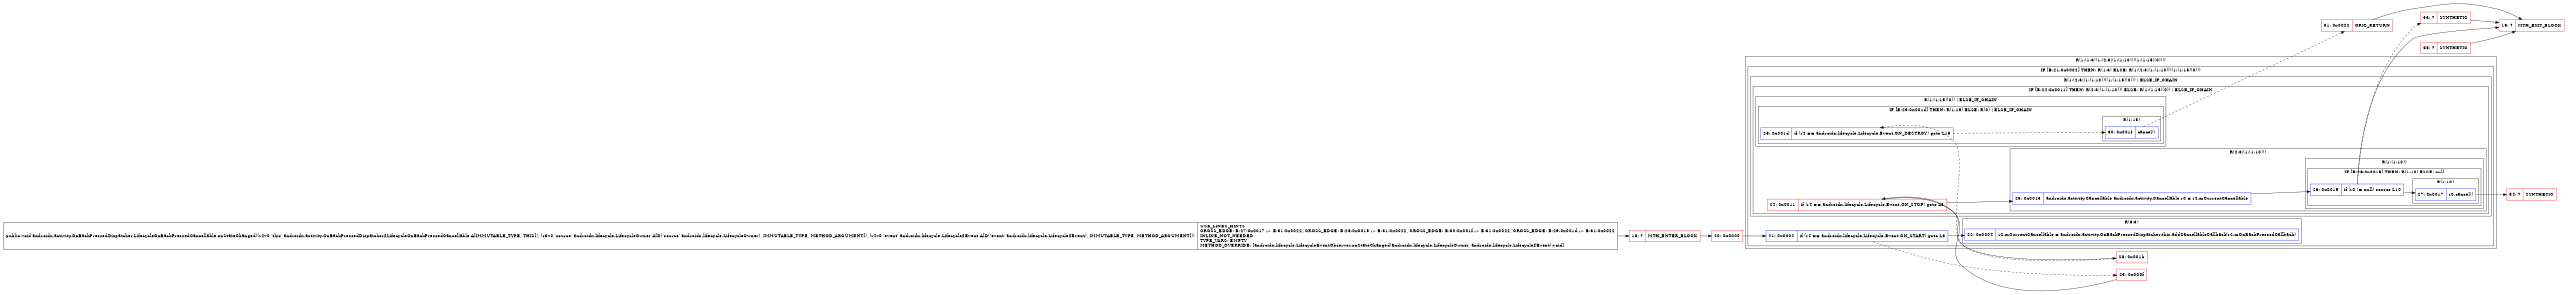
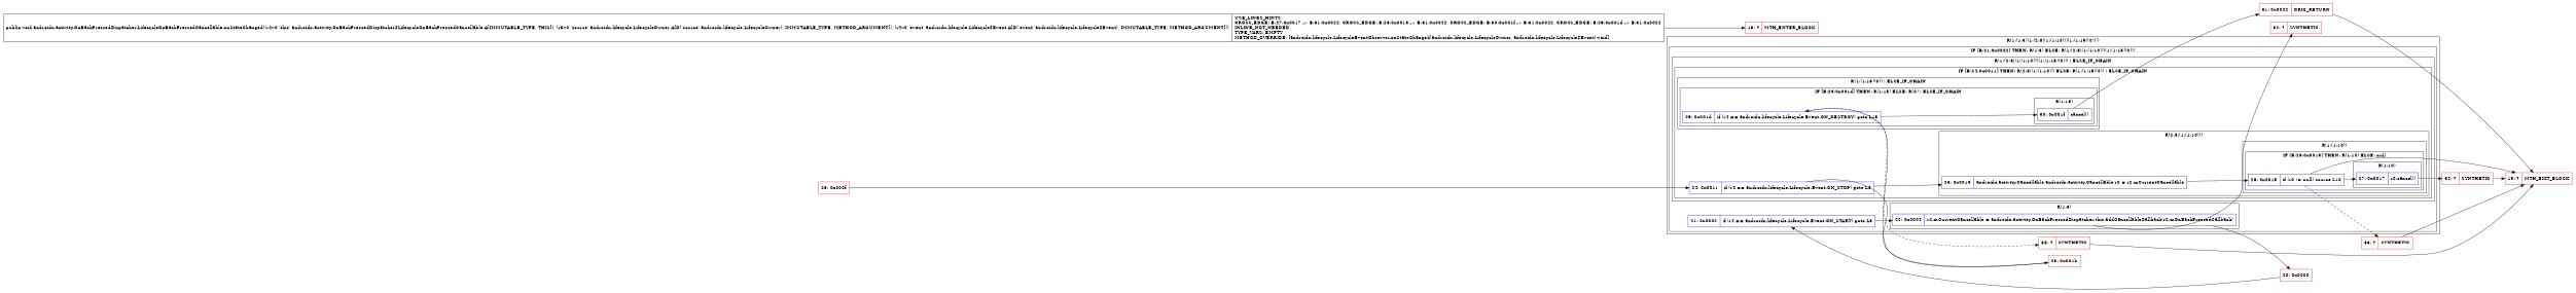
  digraph {
    rankdir=LR
    node [color=red shape=record]
    n1 [color=blue label="{22\:\ 0x0004|r2.mCurrentCancellable = androidx.activity.OnBackPressedDispatcher.this.addCancellableCallback(r2.mOnBackPressedCallback)\l}"]
    n2 [color=blue label="{27\:\ 0x0017|r0.cancel()\l}"]
    n3 [color=blue label="{26\:\ 0x0015|if (r0 != null) source L10\l}"]
    n4 [color=blue label="{25\:\ 0x0013|androidx.activity.Cancellable androidx.activity.Cancellable r0 = r2.mCurrentCancellable\l}"]
    n5 [color=blue label="{30\:\ 0x001f|cancel()\l}"]
    n6 [color=blue label="{29\:\ 0x001d|if (r4 == androidx.lifecycle.Lifecycle.Event.ON_DESTROY) goto L15\l}"]
-   n7 [label="{24\:\ 0x0011|if (r4 == androidx.lifecycle.Lifecycle.Event.ON_STOP) goto L8\l}"]
+   n7 [color=blue label="{24\:\ 0x0011|if (r4 == androidx.lifecycle.Lifecycle.Event.ON_STOP) goto L8\l}"]
    n8 [color=blue label="{21\:\ 0x0002|if (r4 == androidx.lifecycle.Lifecycle.Event.ON_START) goto L3\l}"]
+   n9 [label="{32\:\ ?|SYNTHETIC\l}"]
    n10 [label="{34\:\ ?|SYNTHETIC\l}"]
    n11 [label="{33\:\ ?|SYNTHETIC\l}"]
    n12 [label="{19\:\ ?|MTH_EXIT_BLOCK\l}"]
    n13 [label="{31\:\ 0x0022|ORIG_RETURN\l}"]
    n14 [label="{35\:\ ?|SYNTHETIC\l}"]
    n15 [label="{28\:\ 0x001b}"]
    n16 [label="{23\:\ 0x000f}"]
    n17 [label="{18\:\ ?|MTH_ENTER_BLOCK\l}"]
    n18 [label="{20\:\ 0x0000}"]
    n19 [label="{public void androidx.activity.OnBackPressedDispatcher.LifecycleOnBackPressedCancellable.onStateChanged((r2v0 'this' androidx.activity.OnBackPressedDispatcher$LifecycleOnBackPressedCancellable A[IMMUTABLE_TYPE, THIS]), (r3v0 'source' androidx.lifecycle.LifecycleOwner A[D('source' androidx.lifecycle.LifecycleOwner), IMMUTABLE_TYPE, METHOD_ARGUMENT]), (r4v0 'event' androidx.lifecycle.Lifecycle$Event A[D('event' androidx.lifecycle.Lifecycle$Event), IMMUTABLE_TYPE, METHOD_ARGUMENT]))  | USE_LINES_HINTS\lCROSS_EDGE: B:27:0x0017 \-\> B:31:0x0022, CROSS_EDGE: B:26:0x0015 \-\> B:31:0x0022, CROSS_EDGE: B:30:0x001f \-\> B:31:0x0022, CROSS_EDGE: B:29:0x001d \-\> B:31:0x0022\lINLINE_NOT_NEEDED\lTYPE_VARS: EMPTY\lMETHOD_OVERRIDE: [androidx.lifecycle.LifecycleEventObserver.onStateChanged(androidx.lifecycle.LifecycleOwner, androidx.lifecycle.Lifecycle$Event):void]\l}" color=""]
    subgraph cluster_1 {
      label="R(1:(1:3)(1:(2:8|(1:(1:10)))(1:(1:15)(0))))"
      subgraph cluster_2 {
        label="IF [B:21:0x0002] THEN: R(1:3) ELSE: R(1:(2:8|(1:(1:10)))(1:(1:15)(0)))"
        n8
        subgraph cluster_3 {
-         label="R(6:3)"
+         label="R(1:3)"
          n1
        }
        subgraph cluster_4 {
          label="R(1:(2:8|(1:(1:10)))(1:(1:15)(0))) | ELSE_IF_CHAIN\l"
          subgraph cluster_5 {
            label="IF [B:24:0x0011] THEN: R(2:8|(1:(1:10))) ELSE: R(1:(1:15)(0)) | ELSE_IF_CHAIN\l"
            n7
            subgraph cluster_6 {
              label="R(2:8|(1:(1:10)))"
              n4
              subgraph cluster_7 {
                label="R(1:(1:10))"
                subgraph cluster_8 {
                  label="IF [B:26:0x0015] THEN: R(1:10) ELSE: null"
                  n3
                  subgraph cluster_9 {
                    label="R(1:10)"
                    n2
                  }
                }
              }
            }
            subgraph cluster_10 {
              label="R(1:(1:15)(0)) | ELSE_IF_CHAIN\l"
              subgraph cluster_11 {
                label="IF [B:29:0x001d] THEN: R(1:15) ELSE: R(0) | ELSE_IF_CHAIN\l"
                n6
                subgraph cluster_12 {
                  label="R(1:15)"
                  n5
                }
                subgraph cluster_13 {
                  label="R(0)"
                }
              }
            }
          }
        }
      }
    }
+   n1 -> n9
    n2 -> n10
    n3 -> n2
    n3 -> n11 [style=dashed]
    n3 -> n12
    n4 -> n3
-   n5 -> n13 [style=dashed]
-   n6 -> n5 [style=dashed]
+   n5 -> n13
+   n6 -> n5
+   n6 -> n14 [style=dashed]
    n7 -> n4
    n7 -> n15 [style=solid]
    n8 -> n1
-   n8 -> n16 [style=dashed]
+   n10 -> n12
    n11 -> n12
    n13 -> n12
    n14 -> n12
-   n15 -> n6 [style=dashed]
+   n15 -> n6
    n16 -> n7
-   n17 -> n18
+   n1 -> n18
    n18 -> n8
    n19 -> n17
  }
